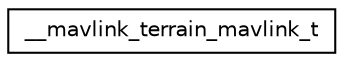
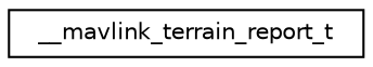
  digraph {
    rankdir=LR
-   n1 [color=black fillcolor=white fontname=Helvetica fontsize=10 height=0.2 label=__mavlink_terrain_mavlink_t shape=record style=filled width=0.4]
+   n1 [color=black fillcolor=white fontname=Helvetica fontsize=10 height=0.2 label=__mavlink_terrain_report_t shape=record style=filled width=0.4]
  }
